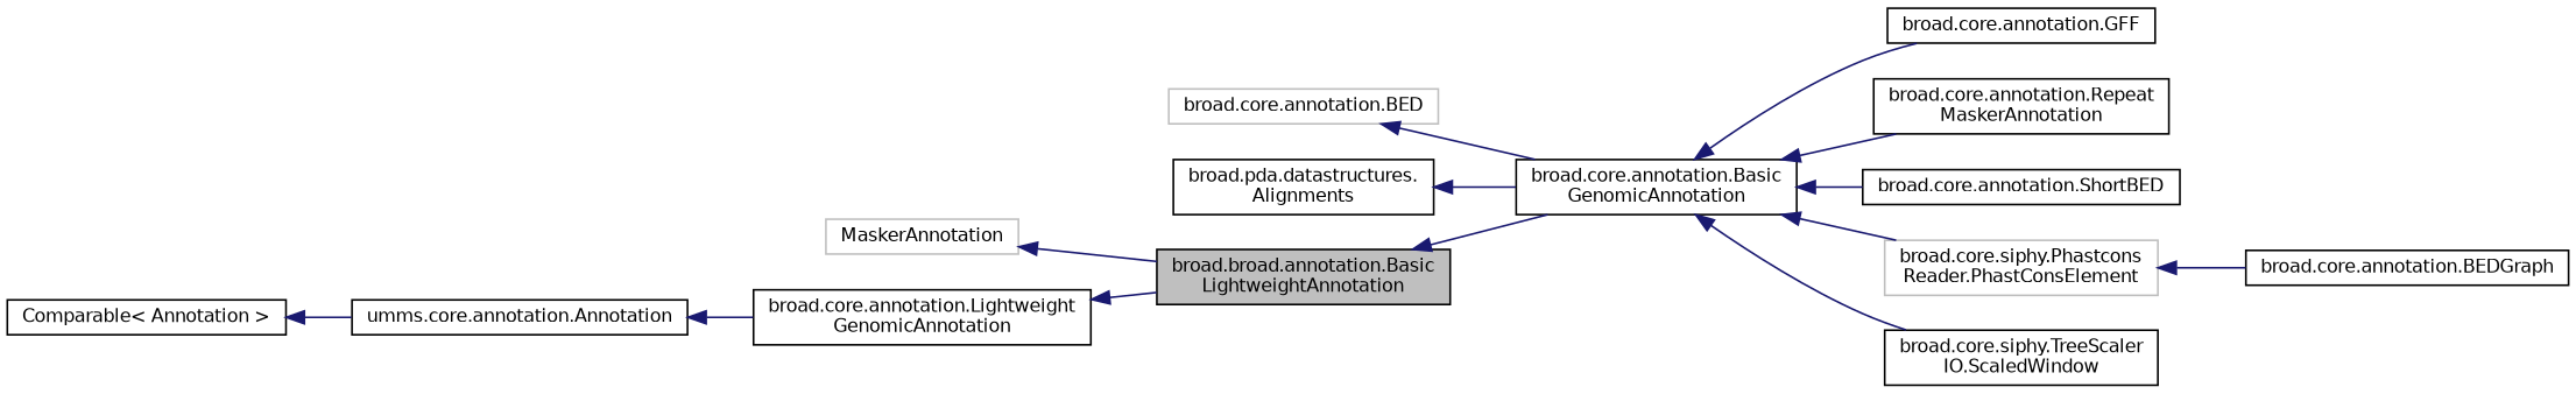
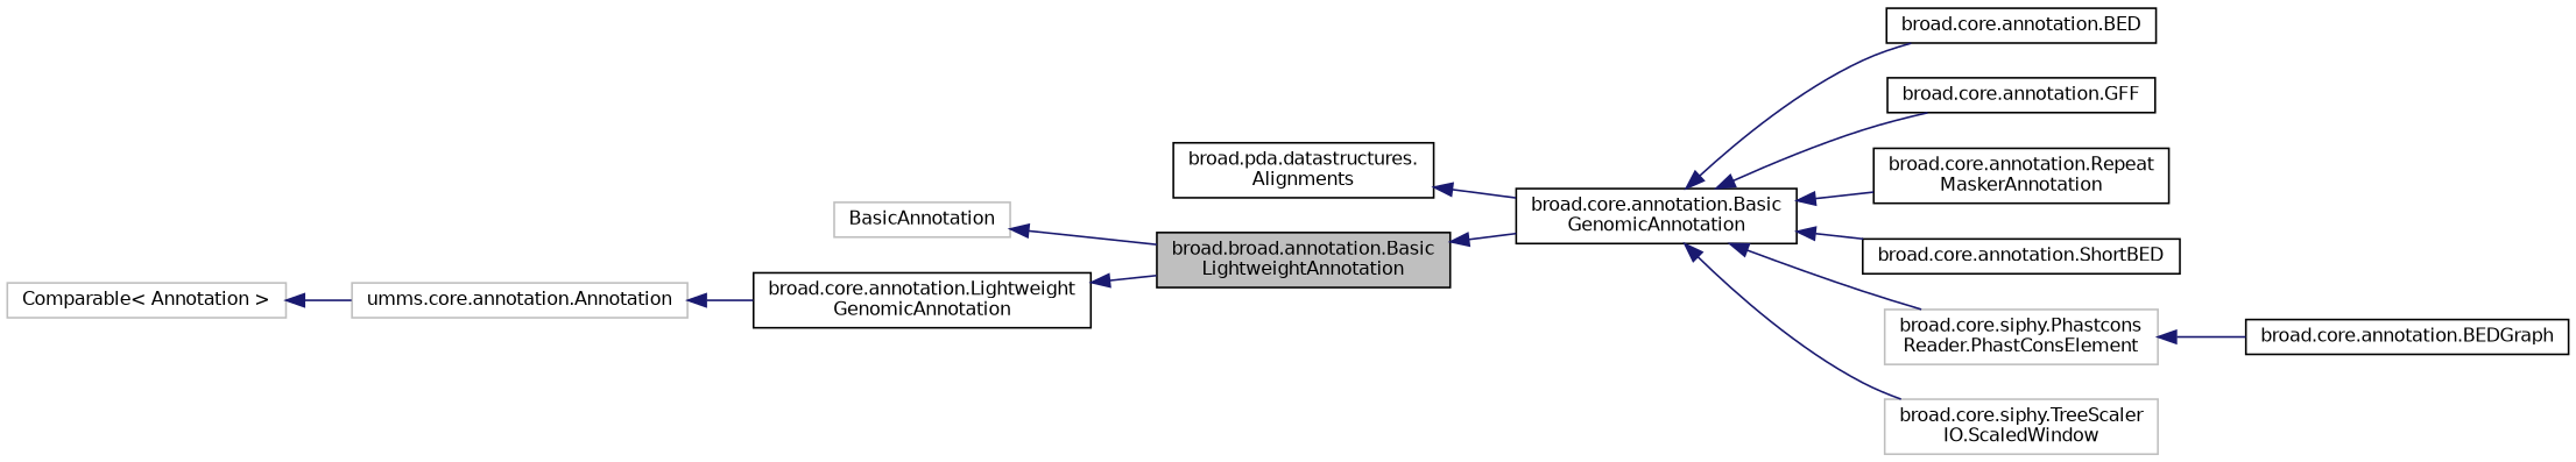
  digraph {
    rankdir=LR
    node [color=black fillcolor=white fontname=Helvetica fontsize=10 shape=record style=filled]
    edge [color=midnightblue dir=back fontname=Helvetica fontsize=10 labelfontname=Helvetica labelfontsize=10 style=solid]
    n1 [fillcolor=grey75 fontcolor=black height=0.2 label="broad.broad.annotation.Basic\lLightweightAnnotation" width=0.4]
    n2 [height=0.2 label="broad.core.annotation.Basic\lGenomicAnnotation" width=0.4]
-   n3 [color=grey75 height=0.2 label="broad.core.annotation.BED" width=0.4]
+   n3 [height=0.2 label="broad.core.annotation.BED" width=0.4]
    n4 [height=0.2 label="broad.core.annotation.GFF" width=0.4]
    n5 [height=0.2 label="broad.core.annotation.Repeat\lMaskerAnnotation" width=0.4]
    n6 [height=0.2 label="broad.core.annotation.ShortBED" width=0.4]
    n7 [color=grey75 height=0.2 label="broad.core.siphy.Phastcons\lReader.PhastConsElement" width=0.4]
-   n8 [height=0.2 label="broad.core.siphy.TreeScaler\lIO.ScaledWindow" width=0.4]
-   n9 [color=grey75 height=0.2 label=MaskerAnnotation width=0.4]
+   n8 [color=grey75 height=0.2 label="broad.core.siphy.TreeScaler\lIO.ScaledWindow" width=0.4]
+   n9 [color=grey75 height=0.2 label=BasicAnnotation width=0.4]
    n10 [height=0.2 label="broad.core.annotation.Lightweight\lGenomicAnnotation" width=0.4]
-   n11 [height=0.2 label="umms.core.annotation.Annotation" width=0.4]
-   n12 [height=0.2 label="Comparable\< Annotation \>" width=0.4]
+   n11 [color=grey75 height=0.2 label="umms.core.annotation.Annotation" width=0.4]
+   n12 [color=grey75 height=0.2 label="Comparable\< Annotation \>" width=0.4]
    n13 [height=0.2 label="broad.core.annotation.BEDGraph" width=0.4]
    n14 [height=0.2 label="broad.pda.datastructures.\lAlignments" width=0.4]
    n1 -> n2
-   n3 -> n2
+   n2 -> n3
    n2 -> n4
    n2 -> n5
    n2 -> n6
    n2 -> n7
    n2 -> n8
    n7 -> n13
    n9 -> n1
    n10 -> n1
    n11 -> n10
    n12 -> n11
    n14 -> n2
  }
